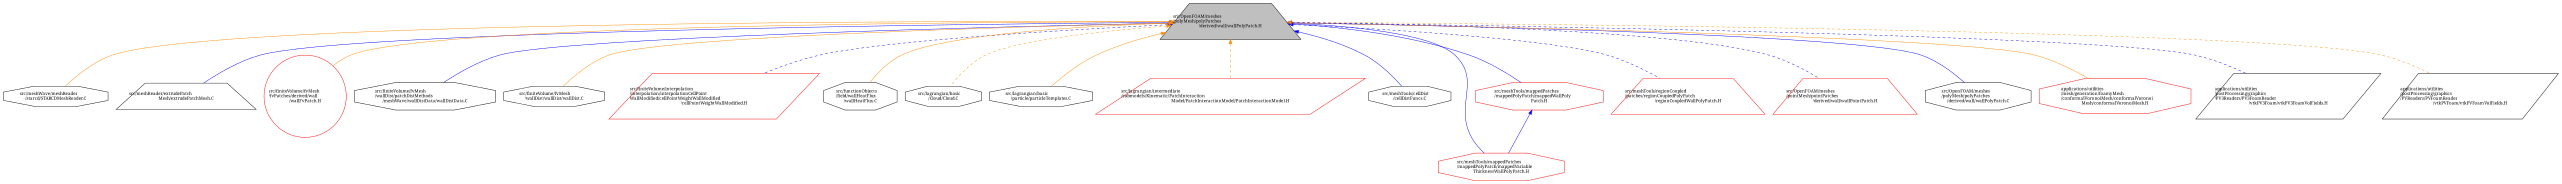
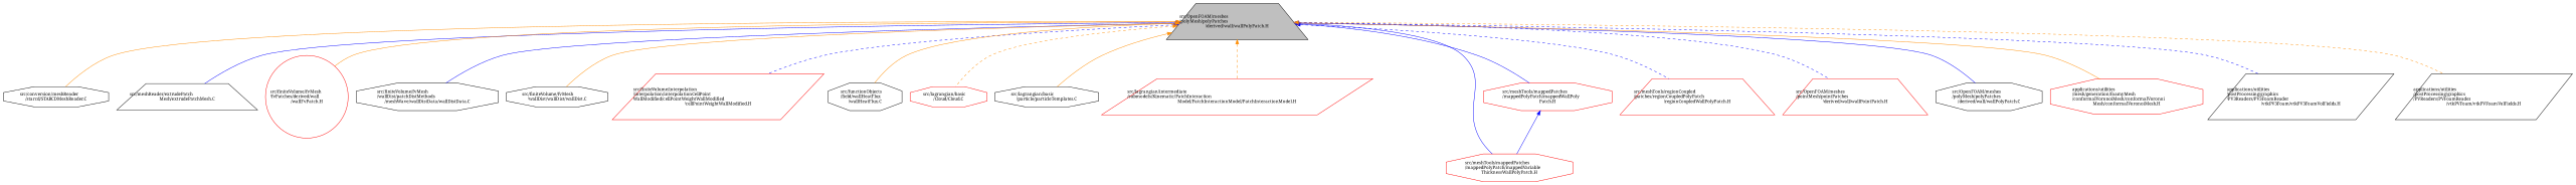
  digraph {
    fontname="Noto Serif"
    node [color=black fontname="Noto Serif" fontsize=10 shape=octagon]
    edge [color=blue dir=back fontname="Noto Serif" fontsize=10 labelfontname=Helvetica labelfontsize=10 style=solid]
    n1 [fillcolor=grey75 fontcolor=black height=0.2 label="src/OpenFOAM/meshes\l/polyMesh/polyPatches\l/derived/wall/wallPolyPatch.H" shape=trapezium style=filled width=0.4]
-   n2 [height=0.2 label="src/meshWave/meshReader\l/starcd/STARCDMeshReader.C" width=0.4]
+   n2 [height=0.2 label="src/conversion/meshReader\l/starcd/STARCDMeshReader.C" width=0.4]
    n3 [height=0.2 label="src/meshReader/extrudePatch\lMesh/extrudePatchMesh.C" shape=trapezium width=0.4]
    n4 [color=red height=0.2 label="src/finiteVolume/fvMesh\l/fvPatches/derived/wall\l/wallFvPatch.H" shape=circle width=0.4]
    n5 [height=0.2 label="src/finiteVolume/fvMesh\l/wallDist/patchDistMethods\l/meshWave/wallDistData/wallDistData.C" width=0.4]
    n6 [height=0.2 label="src/finiteVolume/fvMesh\l/wallDist/wallDist/wallDist.C" width=0.4]
    n7 [color=red height=0.2 label="src/finiteVolume/interpolation\l/interpolation/interpolationCellPoint\lWallModified/cellPointWeightWallModified\l/cellPointWeightWallModified.H" shape=parallelogram width=0.4]
    n8 [height=0.2 label="src/functionObjects\l/field/wallHeatFlux\l/wallHeatFlux.C" width=0.4]
-   n9 [height=0.2 label="src/lagrangian/basic\l/Cloud/Cloud.C" width=0.4]
+   n9 [color=red height=0.2 label="src/lagrangian/basic\l/Cloud/Cloud.C" width=0.4]
    n10 [height=0.2 label="src/lagrangian/basic\l/particle/particleTemplates.C" width=0.4]
    n11 [color=red height=0.2 label="src/lagrangian/intermediate\l/submodels/Kinematic/PatchInteraction\lModel/PatchInteractionModel/PatchInteractionModel.H" shape=parallelogram width=0.4]
-   n12 [height=0.2 label="src/meshTools/cellDist\l/cellDistFuncs.C" width=0.4]
    n13 [color=red height=0.2 label="src/meshTools/mappedPatches\l/mappedPolyPatch/mappedVariable\lThicknessWallPolyPatch.H" width=0.4]
    n14 [color=red height=0.2 label="src/meshTools/mappedPatches\l/mappedPolyPatch/mappedWallPoly\lPatch.H" width=0.4]
    n15 [color=red height=0.2 label="src/meshTools/regionCoupled\l/patches/regionCoupledPolyPatch\l/regionCoupledWallPolyPatch.H" shape=trapezium width=0.4]
    n16 [color=red height=0.2 label="src/OpenFOAM/meshes\l/pointMesh/pointPatches\l/derived/wall/wallPointPatch.H" shape=trapezium width=0.4]
    n17 [height=0.2 label="src/OpenFOAM/meshes\l/polyMesh/polyPatches\l/derived/wall/wallPolyPatch.C" width=0.4]
    n18 [color=red height=0.2 label="applications/utilities\l/mesh/generation/foamyMesh\l/conformalVoronoiMesh/conformalVoronoi\lMesh/conformalVoronoiMesh.H" width=0.4]
    n19 [height=0.2 label="applications/utilities\l/postProcessing/graphics\l/PV3Readers/PV3FoamReader\l/vtkPV3Foam/vtkPV3FoamVolFields.H" shape=parallelogram width=0.4]
    n20 [height=0.2 label="applications/utilities\l/postProcessing/graphics\l/PVReaders/PVFoamReader\l/vtkPVFoam/vtkPVFoamVolFields.H" shape=parallelogram width=0.4]
    n1 -> n2 [color=darkorange]
    n1 -> n3
    n1 -> n4 [color=darkorange]
    n1 -> n5
    n1 -> n6 [color=darkorange]
    n1 -> n7 [style=dashed]
    n1 -> n8 [color=darkorange]
    n1 -> n9 [color=darkorange style=dashed]
    n1 -> n10 [color=darkorange]
    n1 -> n11 [color=darkorange style=dashed]
-   n1 -> n12
    n1 -> n13
    n1 -> n14
    n1 -> n15 [style=dashed]
    n1 -> n16 [style=dashed]
    n1 -> n17
    n1 -> n18 [color=darkorange]
    n1 -> n19 [style=dashed]
    n1 -> n20 [color=darkorange style=dashed]
    n14 -> n13
  }
